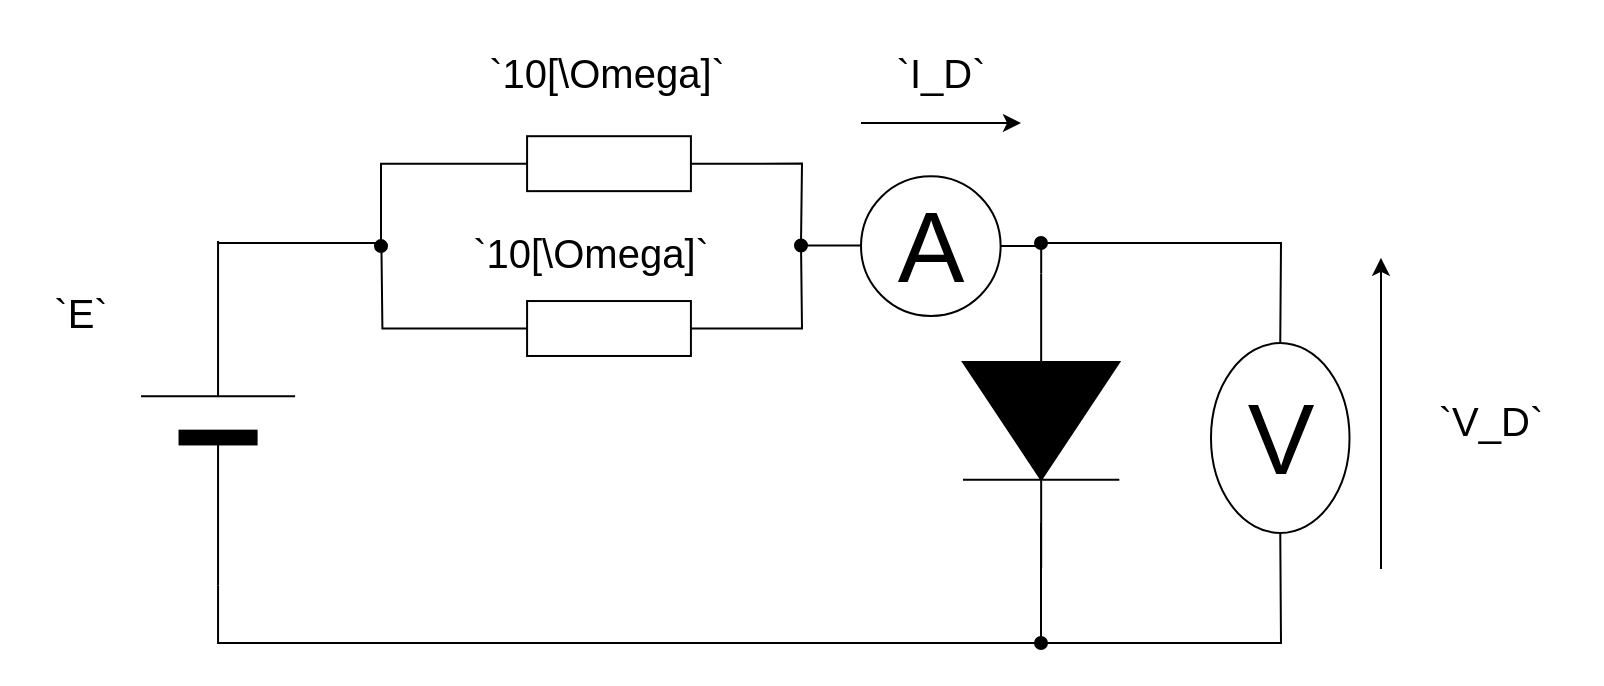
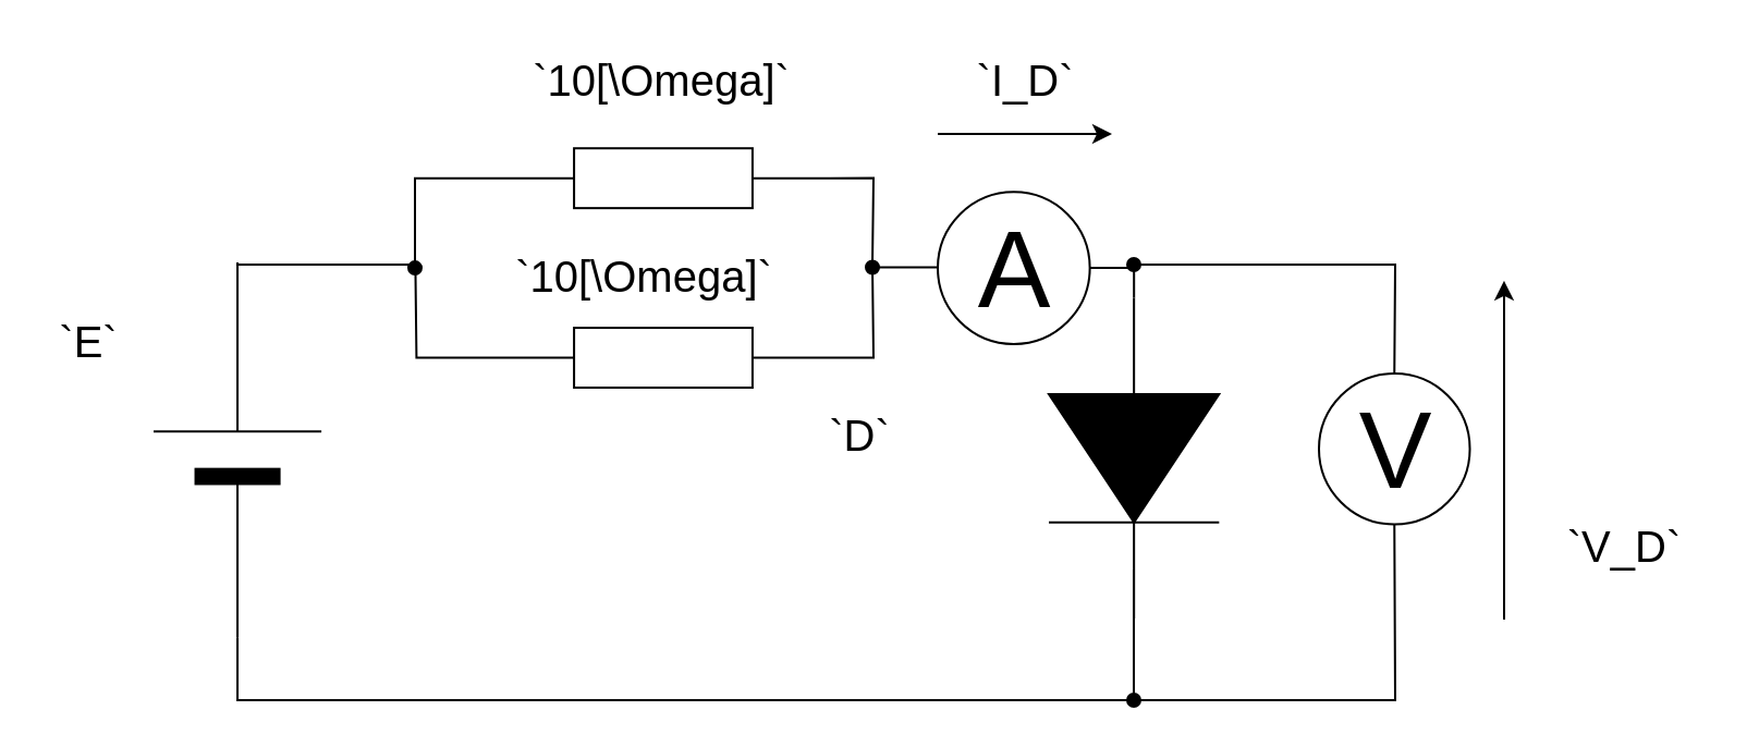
  <mxCell id="0" />
  <mxCell id="1" parent="0" />
  <mxCell id="2" style="edgeStyle=orthogonalEdgeStyle;rounded=0;orthogonalLoop=1;jettySize=auto;html=1;exitX=0;exitY=0.5;exitDx=0;exitDy=0;exitPerimeter=0;startArrow=none;startFill=0;endArrow=none;endFill=0;" parent="1" source="6" edge="1"><mxGeometry relative="1" as="geometry"><mxPoint x="190.21" y="122.21" as="targetPoint" /></mxGeometry></mxCell>
  <mxCell id="3" style="edgeStyle=orthogonalEdgeStyle;rounded=0;orthogonalLoop=1;jettySize=auto;html=1;exitX=1;exitY=0.5;exitDx=0;exitDy=0;exitPerimeter=0;startArrow=none;startFill=0;endArrow=none;endFill=0;" parent="1" source="6" edge="1"><mxGeometry relative="1" as="geometry"><mxPoint x="400" y="121" as="targetPoint" /></mxGeometry></mxCell>
  <mxCell id="4" style="edgeStyle=orthogonalEdgeStyle;rounded=0;orthogonalLoop=1;jettySize=auto;html=1;exitX=1;exitY=0.5;exitDx=0;exitDy=0;exitPerimeter=0;startArrow=none;startFill=0;endArrow=none;endFill=0;" edge="1" parent="1" source="5"><mxGeometry relative="1" as="geometry"><mxPoint x="190" y="121" as="targetPoint" /><Array as="points"><mxPoint x="109" y="121" /></Array></mxGeometry></mxCell>
  <mxCell id="5" value="" style="verticalLabelPosition=middle;shadow=0;dashed=0;align=right;fillColor=#000000;html=1;verticalAlign=middle;strokeWidth=1;shape=mxgraph.electrical.miscellaneous.monocell_battery;direction=north;labelPosition=left;fontSize=20;" parent="1" vertex="1"><mxGeometry x="70.002" y="120" width="77.052" height="172.428" as="geometry" /></mxCell>
  <mxCell id="6" value="" style="pointerEvents=1;verticalLabelPosition=bottom;shadow=0;dashed=0;align=center;html=1;verticalAlign=top;shape=mxgraph.electrical.resistors.resistor_1;" parent="1" vertex="1"><mxGeometry x="240.005" y="150.019" width="127.996" height="27.472" as="geometry" /></mxCell>
  <mxCell id="7" style="edgeStyle=orthogonalEdgeStyle;rounded=0;orthogonalLoop=1;jettySize=auto;html=1;exitX=0;exitY=0.5;exitDx=0;exitDy=0;exitPerimeter=0;endArrow=none;endFill=0;" edge="1" parent="1" source="8"><mxGeometry relative="1" as="geometry"><mxPoint x="520.093" y="121" as="targetPoint" /></mxGeometry></mxCell>
  <mxCell id="8" value="" style="pointerEvents=1;fillColor=strokeColor;verticalLabelPosition=bottom;shadow=0;dashed=0;align=center;html=1;verticalAlign=top;shape=mxgraph.electrical.diodes.diode;direction=south;" parent="1" vertex="1"><mxGeometry x="481" y="136.285" width="78.169" height="147.203" as="geometry" /></mxCell>
  <mxCell id="9" value="" style="endArrow=none;html=1;rounded=0;exitX=0;exitY=0.5;exitDx=0;exitDy=0;exitPerimeter=0;" parent="1" source="5" edge="1"><mxGeometry width="50" height="50" relative="1" as="geometry"><mxPoint x="445.016" y="133.957" as="sourcePoint" /><mxPoint x="520" y="261" as="targetPoint" /><Array as="points"><mxPoint x="108.528" y="321" /><mxPoint x="464.84" y="321" /><mxPoint x="520" y="321" /></Array></mxGeometry></mxCell>
  <mxCell id="10" value="&lt;span style=&quot;text-align: right;&quot;&gt;`E`&lt;/span&gt;" style="text;html=1;align=center;verticalAlign=middle;resizable=0;points=[];autosize=1;strokeColor=none;fillColor=none;fontSize=20;" parent="1" vertex="1"><mxGeometry x="20" y="141.005" width="40" height="30" as="geometry" /></mxCell>
  <mxCell id="11" value="`10[\Omega]`" style="text;html=1;align=center;verticalAlign=middle;resizable=0;points=[];autosize=1;strokeColor=none;fillColor=none;fontSize=20;" parent="1" vertex="1"><mxGeometry x="237.999" y="21" width="130" height="30" as="geometry" /></mxCell>
+ <mxCell id="12" value="`D`" style="text;html=1;align=center;verticalAlign=middle;resizable=0;points=[];autosize=1;strokeColor=none;fillColor=none;fontSize=20;" parent="1" vertex="1"><mxGeometry x="373.999" y="183.625" width="40" height="30" as="geometry" /></mxCell>
  <mxCell id="13" value="" style="endArrow=classic;html=1;rounded=0;fontSize=20;" parent="1" edge="1"><mxGeometry width="50" height="50" relative="1" as="geometry"><mxPoint x="690.001" y="283.992" as="sourcePoint" /><mxPoint x="690.001" y="128.436" as="targetPoint" /></mxGeometry></mxCell>
  <mxCell id="14" value="" style="endArrow=classic;html=1;rounded=0;fontSize=20;" parent="1" edge="1"><mxGeometry width="50" height="50" relative="1" as="geometry"><mxPoint x="430" y="61" as="sourcePoint" /><mxPoint x="510" y="61" as="targetPoint" /><Array as="points" /></mxGeometry></mxCell>
  <mxCell id="15" value="`I_D`" style="text;html=1;align=center;verticalAlign=middle;resizable=0;points=[];autosize=1;strokeColor=none;fillColor=none;fontSize=20;" parent="1" vertex="1"><mxGeometry x="439.81" y="20.997" width="60" height="30" as="geometry" /></mxCell>
  <mxCell id="16" style="edgeStyle=orthogonalEdgeStyle;rounded=0;orthogonalLoop=1;jettySize=auto;html=1;exitX=1;exitY=0.5;exitDx=0;exitDy=0;exitPerimeter=0;endArrow=none;endFill=0;" edge="1" parent="1" source="17"><mxGeometry relative="1" as="geometry"><mxPoint x="400" y="121" as="targetPoint" /></mxGeometry></mxCell>
  <mxCell id="17" value="" style="pointerEvents=1;verticalLabelPosition=bottom;shadow=0;dashed=0;align=center;html=1;verticalAlign=top;shape=mxgraph.electrical.resistors.resistor_1;" parent="1" vertex="1"><mxGeometry x="240.005" y="67.603" width="127.996" height="27.472" as="geometry" /></mxCell>
  <mxCell id="18" value="" style="endArrow=none;html=1;rounded=0;entryX=0;entryY=0.5;entryDx=0;entryDy=0;entryPerimeter=0;startArrow=oval;startFill=1;" parent="1" target="17" edge="1"><mxGeometry width="50" height="50" relative="1" as="geometry"><mxPoint x="189.998" y="122.547" as="sourcePoint" /><mxPoint x="241.366" y="81.339" as="targetPoint" /><Array as="points"><mxPoint x="189.998" y="81.339" /></Array></mxGeometry></mxCell>
  <mxCell id="19" value="`10[\Omega]`" style="text;html=1;align=center;verticalAlign=middle;resizable=0;points=[];autosize=1;strokeColor=none;fillColor=none;fontSize=20;" parent="1" vertex="1"><mxGeometry x="229.996" y="111.006" width="130" height="30" as="geometry" /></mxCell>
  <mxCell id="20" style="edgeStyle=orthogonalEdgeStyle;rounded=0;orthogonalLoop=1;jettySize=auto;html=1;endArrow=none;endFill=0;" edge="1" parent="1" source="22"><mxGeometry relative="1" as="geometry"><mxPoint x="510" y="122.542" as="targetPoint" /></mxGeometry></mxCell>
  <mxCell id="21" style="edgeStyle=orthogonalEdgeStyle;rounded=0;orthogonalLoop=1;jettySize=auto;html=1;exitX=0;exitY=0.5;exitDx=0;exitDy=0;endArrow=none;endFill=0;startArrow=oval;startFill=1;entryX=0;entryY=0.5;entryDx=0;entryDy=0;" edge="1" parent="1" target="22"><mxGeometry relative="1" as="geometry"><mxPoint x="400" y="122.231" as="sourcePoint" /></mxGeometry></mxCell>
  <mxCell id="22" value="A" style="verticalLabelPosition=middle;shadow=0;dashed=0;align=center;html=1;verticalAlign=middle;strokeWidth=1;shape=ellipse;aspect=fixed;fontSize=50;" parent="1" vertex="1"><mxGeometry x="430.004" y="87.64" width="69.805" height="69.805" as="geometry" /></mxCell>
- <mxCell id="23" value="V" style="verticalLabelPosition=middle;shadow=0;dashed=0;align=center;html=1;verticalAlign=middle;strokeWidth=1;shape=ellipse;aspect=fixed;fontSize=50;" parent="1" vertex="1"><mxGeometry x="605" y="171.006" width="69.268" height="95" as="geometry" /></mxCell>
+ <mxCell id="23" value="V" style="verticalLabelPosition=middle;shadow=0;dashed=0;align=center;html=1;verticalAlign=middle;strokeWidth=1;shape=ellipse;aspect=fixed;fontSize=50;" parent="1" vertex="1"><mxGeometry x="605" y="171.006" width="69.268" height="69.268" as="geometry" /></mxCell>
  <mxCell id="24" value="" style="endArrow=none;html=1;rounded=0;entryX=0.5;entryY=1;entryDx=0;entryDy=0;startArrow=oval;startFill=1;" parent="1" target="23" edge="1"><mxGeometry width="50" height="50" relative="1" as="geometry"><mxPoint x="520" y="321" as="sourcePoint" /><mxPoint x="769.267" y="154.646" as="targetPoint" /><Array as="points"><mxPoint x="640" y="321" /></Array></mxGeometry></mxCell>
  <mxCell id="25" value="" style="endArrow=none;html=1;rounded=0;startArrow=oval;startFill=1;entryX=0.5;entryY=0;entryDx=0;entryDy=0;" parent="1" target="23" edge="1"><mxGeometry width="50" height="50" relative="1" as="geometry"><mxPoint x="520" y="121" as="sourcePoint" /><mxPoint x="725.974" y="154.646" as="targetPoint" /><Array as="points"><mxPoint x="640" y="121" /></Array></mxGeometry></mxCell>
- <mxCell id="26" value="`V_D`" style="text;html=1;align=center;verticalAlign=middle;resizable=0;points=[];autosize=1;strokeColor=none;fillColor=none;fontSize=20;" parent="1" vertex="1"><mxGeometry x="710" y="194.886" width="70" height="30" as="geometry" /></mxCell>
+ <mxCell id="26" value="`V_D`" style="text;html=1;align=center;verticalAlign=middle;resizable=0;points=[];autosize=1;strokeColor=none;fillColor=none;fontSize=20;" parent="1" vertex="1"><mxGeometry x="710" y="234.886" width="70" height="30" as="geometry" /></mxCell>
